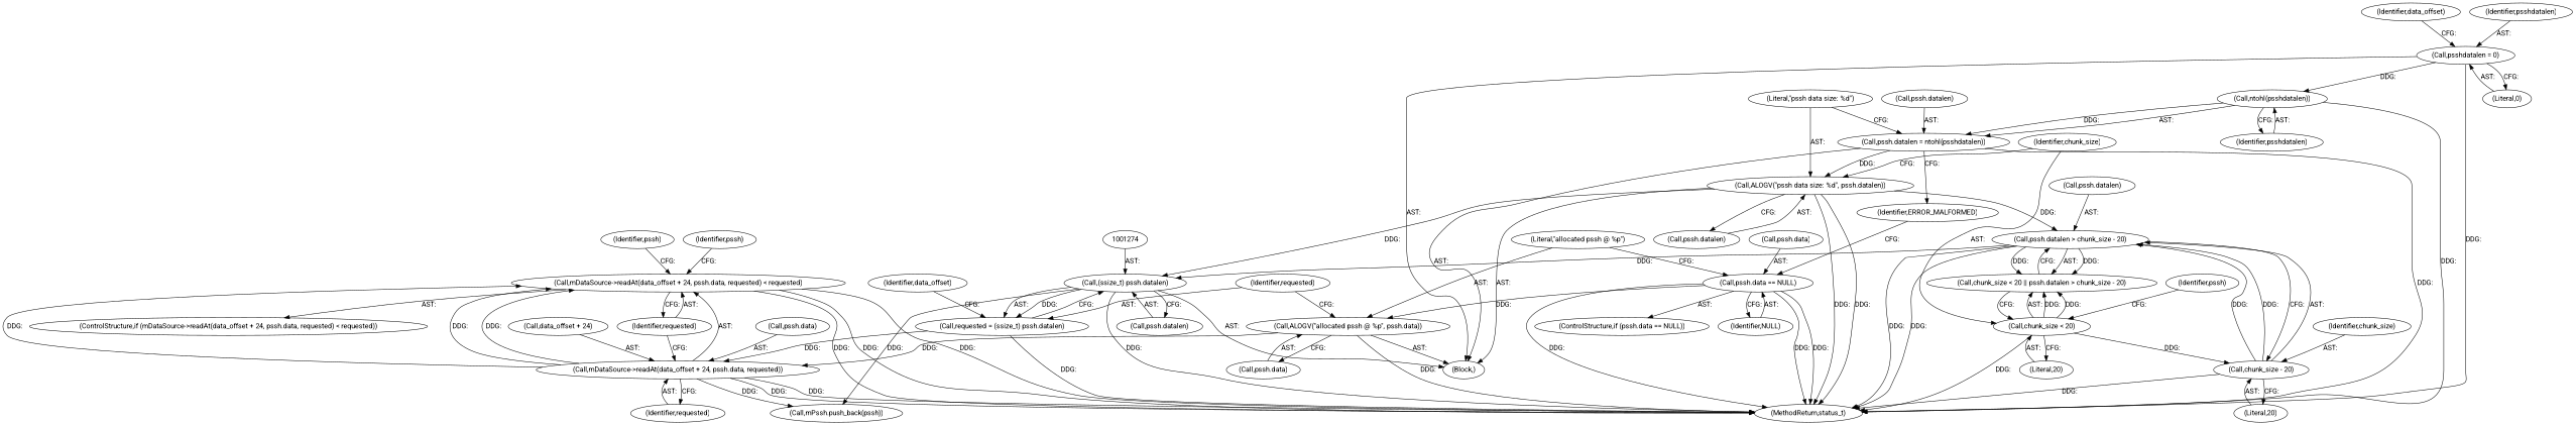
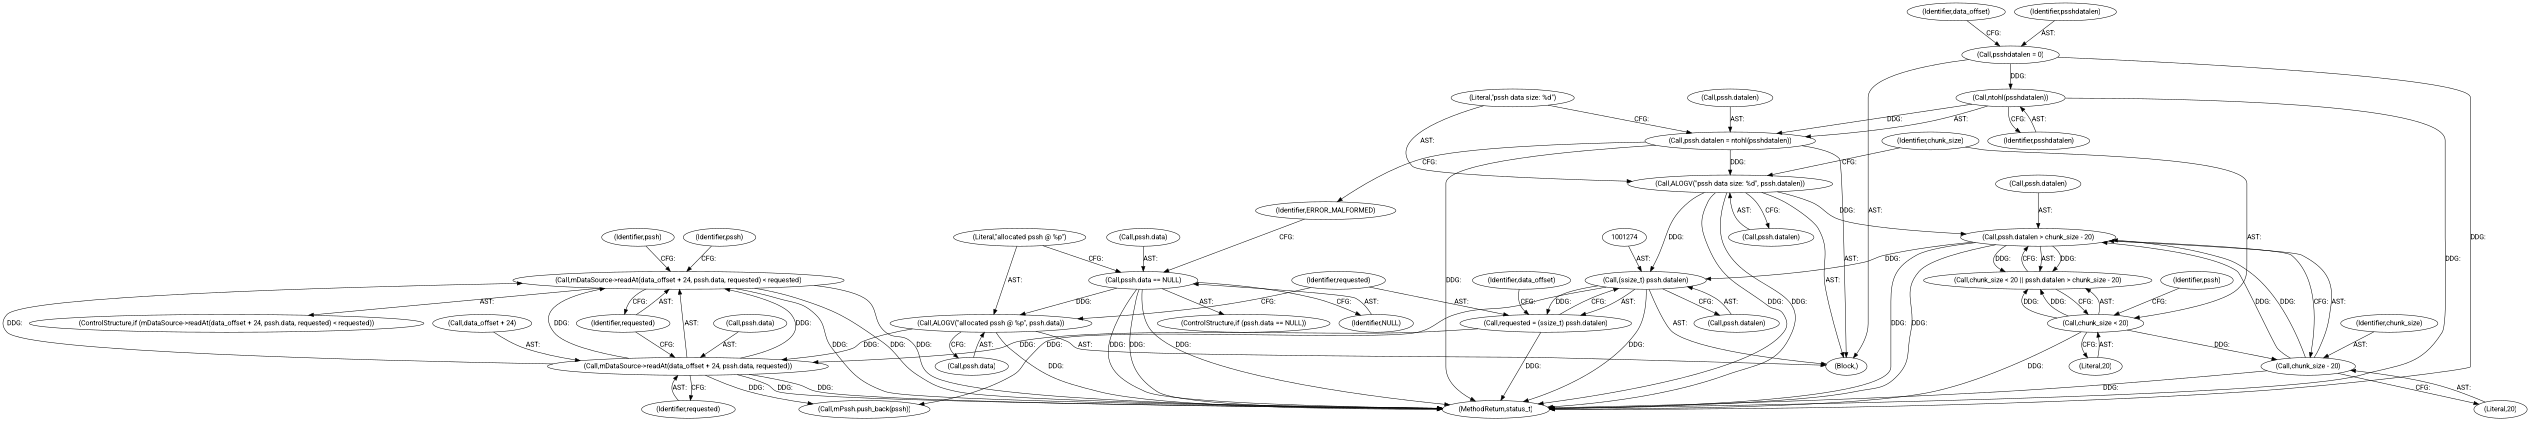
  digraph {
    fontname=Roboto
    node [fontname=Roboto]
    edge [fontname=Roboto]
    n1 [label="(Call,mDataSource->readAt(data_offset + 24, pssh.data, requested) < requested)"]
    n2 [label="(ControlStructure,if (mDataSource->readAt(data_offset + 24, pssh.data, requested) < requested))"]
    n3 [label="(Identifier,requested)"]
    n4 [label="(MethodReturn,status_t)"]
    n5 [label="(Call,mDataSource->readAt(data_offset + 24, pssh.data, requested))"]
    n6 [label="(Call,mPssh.push_back(pssh))"]
    n7 [label="(Identifier,requested)"]
    n8 [label="(Call,ALOGV(\"allocated pssh @ %p\", pssh.data))"]
    n9 [label="(Call,pssh.data)"]
    n10 [label="(Block,)"]
    n11 [label="(Call,pssh.data == NULL)"]
    n12 [label="(ControlStructure,if (pssh.data == NULL))"]
    n13 [label="(Identifier,NULL)"]
    n14 [label="(Call,requested = (ssize_t) pssh.datalen)"]
    n15 [label="(Call,(ssize_t) pssh.datalen)"]
    n16 [label="(Call,pssh.datalen)"]
    n17 [label="(Call,pssh.datalen > chunk_size - 20)"]
    n18 [label="(Call,chunk_size - 20)"]
    n19 [label="(Call,chunk_size < 20 || pssh.datalen > chunk_size - 20)"]
    n20 [label="(Literal,20)"]
    n21 [label="(Call,chunk_size < 20)"]
    n22 [label="(Call,ALOGV(\"pssh data size: %d\", pssh.datalen))"]
    n23 [label="(Call,pssh.datalen)"]
    n24 [label="(Call,pssh.datalen = ntohl(psshdatalen))"]
    n25 [label="(Identifier,ERROR_MALFORMED)"]
    n26 [label="(Call,ntohl(psshdatalen))"]
    n27 [label="(Identifier,psshdatalen)"]
    n28 [label="(Call,psshdatalen = 0)"]
-   n29 [label="(Literal,0)"]
    n30 [label="(Literal,20)"]
    n31 [label="(Identifier,pssh)"]
    n32 [label="(Call,pssh.data)"]
    n33 [label="(Literal,\"allocated pssh @ %p\")"]
    n34 [label="(Identifier,chunk_size)"]
    n35 [label="(Identifier,pssh)"]
    n36 [label="(Identifier,chunk_size)"]
    n37 [label="(Identifier,data_offset)"]
    n38 [label="(Call,pssh.datalen)"]
    n39 [label="(Call,pssh.data)"]
    n40 [label="(Identifier,requested)"]
    n41 [label="(Identifier,data_offset)"]
    n42 [label="(Literal,\"pssh data size: %d\")"]
    n43 [label="(Identifier,psshdatalen)"]
    n44 [label="(Call,data_offset + 24)"]
    n45 [label="(Identifier,pssh)"]
    n46 [label="(Call,pssh.datalen)"]
    1001274
    n1 -> n2 [label="AST: "]
    n1 -> n3 [label="CFG: "]
    n1 -> n4 [label="DDG: "]
    n1 -> n4 [label="DDG: "]
    n1 -> n4 [label="DDG: "]
    n3 -> n1 [label="AST: "]
    n3 -> n5 [label="CFG: "]
    n5 -> n1 [label="AST: "]
    n5 -> n1 [label="DDG: "]
    n5 -> n1 [label="DDG: "]
    n5 -> n1 [label="DDG: "]
    n5 -> n4 [label="DDG: "]
    n5 -> n4 [label="DDG: "]
    n5 -> n6 [label="DDG: "]
    n5 -> n7 [label="CFG: "]
    n7 -> n5 [label="AST: "]
    n8 -> n4 [label="DDG: "]
    n8 -> n5 [label="DDG: "]
    n8 -> n9 [label="CFG: "]
    n8 -> n10 [label="AST: "]
    n9 -> n8 [label="AST: "]
    n11 -> n4 [label="DDG: "]
    n11 -> n4 [label="DDG: "]
    n11 -> n4 [label="DDG: "]
    n11 -> n8 [label="DDG: "]
    n11 -> n12 [label="AST: "]
    n11 -> n13 [label="CFG: "]
    n13 -> n11 [label="AST: "]
    n14 -> n4 [label="DDG: "]
    n14 -> n5 [label="DDG: "]
    n14 -> n15 [label="CFG: "]
    n15 -> n4 [label="DDG: "]
    n15 -> n6 [label="DDG: "]
    n15 -> n10 [label="AST: "]
    n15 -> n14 [label="AST: "]
    n15 -> n14 [label="DDG: "]
    n15 -> n16 [label="CFG: "]
    n16 -> n15 [label="AST: "]
    n17 -> n4 [label="DDG: "]
    n17 -> n4 [label="DDG: "]
    n17 -> n15 [label="DDG: "]
    n17 -> n18 [label="CFG: "]
    n17 -> n19 [label="AST: "]
    n17 -> n19 [label="DDG: "]
    n17 -> n19 [label="DDG: "]
    n18 -> n4 [label="DDG: "]
    n18 -> n17 [label="AST: "]
    n18 -> n17 [label="DDG: "]
    n18 -> n17 [label="DDG: "]
    n18 -> n20 [label="CFG: "]
    n19 -> n17 [label="CFG: "]
    n19 -> n21 [label="CFG: "]
    n20 -> n18 [label="AST: "]
    n21 -> n4 [label="DDG: "]
    n21 -> n18 [label="DDG: "]
    n21 -> n19 [label="AST: "]
    n21 -> n19 [label="DDG: "]
    n21 -> n19 [label="DDG: "]
    n21 -> n30 [label="CFG: "]
    n22 -> n4 [label="DDG: "]
    n22 -> n4 [label="DDG: "]
    n22 -> n10 [label="AST: "]
    n22 -> n15 [label="DDG: "]
    n22 -> n17 [label="DDG: "]
    n22 -> n23 [label="CFG: "]
    n23 -> n22 [label="AST: "]
    n24 -> n4 [label="DDG: "]
    n24 -> n10 [label="AST: "]
    n24 -> n22 [label="DDG: "]
    n24 -> n25 [label="CFG: "]
    n25 -> n11 [label="CFG: "]
    n26 -> n4 [label="DDG: "]
    n26 -> n24 [label="AST: "]
    n26 -> n24 [label="DDG: "]
    n26 -> n27 [label="CFG: "]
    n27 -> n26 [label="AST: "]
    n28 -> n4 [label="DDG: "]
    n28 -> n10 [label="AST: "]
    n28 -> n26 [label="DDG: "]
-   n28 -> n29 [label="CFG: "]
-   n29 -> n28 [label="AST: "]
    n30 -> n21 [label="AST: "]
    n31 -> n1 [label="CFG: "]
    n32 -> n5 [label="AST: "]
    n33 -> n8 [label="AST: "]
    n33 -> n11 [label="CFG: "]
    n34 -> n21 [label="AST: "]
    n34 -> n22 [label="CFG: "]
    n35 -> n1 [label="CFG: "]
    n36 -> n18 [label="AST: "]
    n37 -> n28 [label="CFG: "]
    n38 -> n17 [label="AST: "]
    n39 -> n11 [label="AST: "]
    n40 -> n8 [label="CFG: "]
    n40 -> n14 [label="AST: "]
    n41 -> n14 [label="CFG: "]
    n42 -> n22 [label="AST: "]
    n42 -> n24 [label="CFG: "]
    n43 -> n28 [label="AST: "]
    n44 -> n5 [label="AST: "]
    n45 -> n21 [label="CFG: "]
    n46 -> n24 [label="AST: "]
    1001274 -> n15 [label="AST: "]
  }
